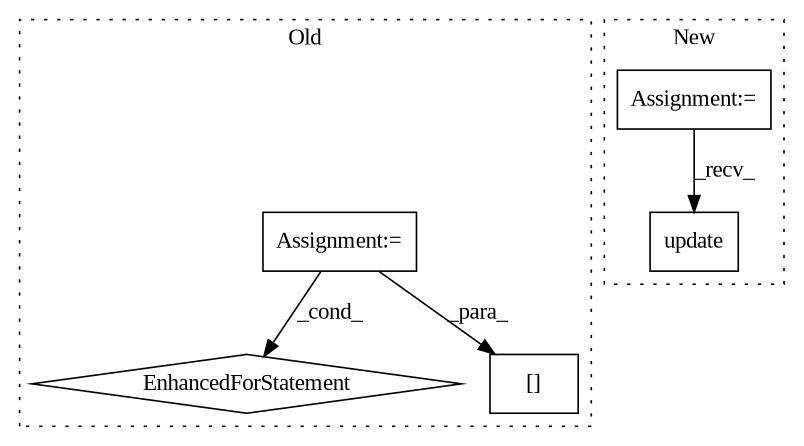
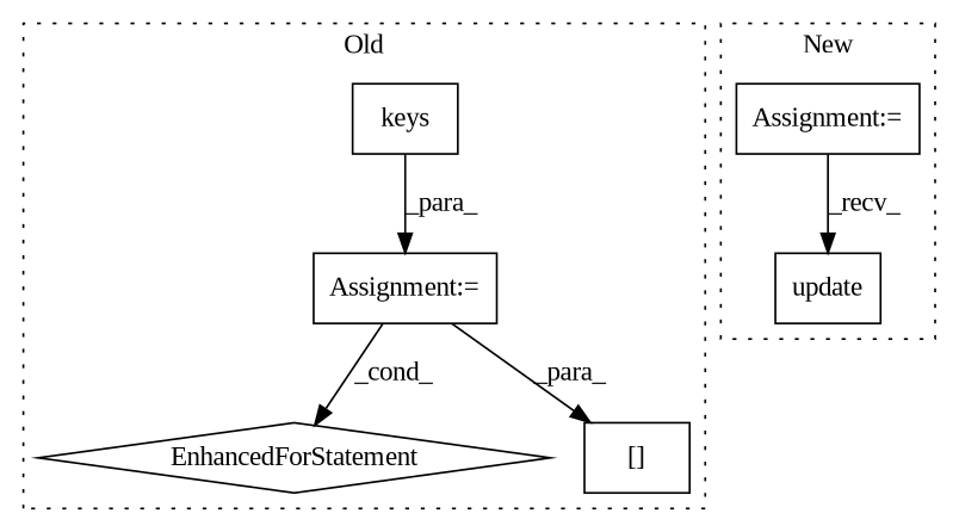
  digraph {
    fontname="Liberation Serif"
    node [a=32 l="61,2" s="10142,10225" shape=box fontname="Liberation Serif"]
    edge [fontname="Liberation Serif"]
+   n1 [l=6 label=keys s=10219]
    n2 [a=7 label="Assignment:="]
    n3 [a=70 label=EnhancedForStatement shape=diamond]
    n4 [a=2 l="6,1" label="[]" s="10249,10258"]
    n5 [l="7,-12" label=update s="10267,10450"]
    n6 [a=7 l=4 label="Assignment:=" s=9431]
    subgraph cluster_1 {
      label=Old
      style=dotted
+     n1
      n2
      n3
      n4
    }
    subgraph cluster_2 {
      label=New
      style=dotted
      n5
      n6
    }
+   n1 -> n2 [label=_para_]
    n2 -> n3 [label=_cond_]
    n2 -> n4 [label=_para_]
    n6 -> n5 [label=_recv_]
  }
